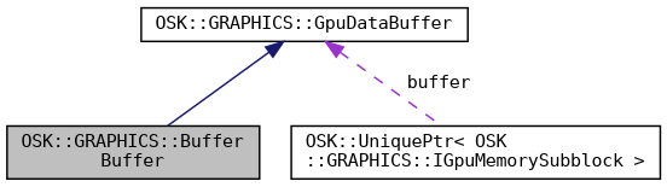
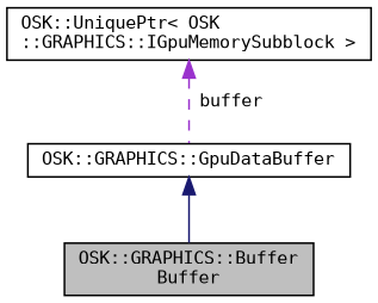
  digraph {
    fontname="DejaVu Sans Mono"
    node [color=black fillcolor=white fontname="DejaVu Sans Mono" fontsize=10 shape=record style=filled]
    edge [dir=back fontname="DejaVu Sans Mono" fontsize=10 labelfontname=Helvetica labelfontsize=10]
    n1 [fillcolor=grey75 fontcolor=black height=0.2 label="OSK::GRAPHICS::Buffer\lBuffer" width=0.4]
    n2 [height=0.2 label="OSK::GRAPHICS::GpuDataBuffer" width=0.4]
    n3 [height=0.2 label="OSK::UniquePtr\< OSK\l::GRAPHICS::IGpuMemorySubblock \>" width=0.4]
    n2 -> n1 [color=midnightblue style=solid]
-   n2 -> n3 [color=darkorchid3 label=" buffer" style=dashed]
+   n3 -> n2 [color=darkorchid3 label=" buffer" style=dashed]
  }
